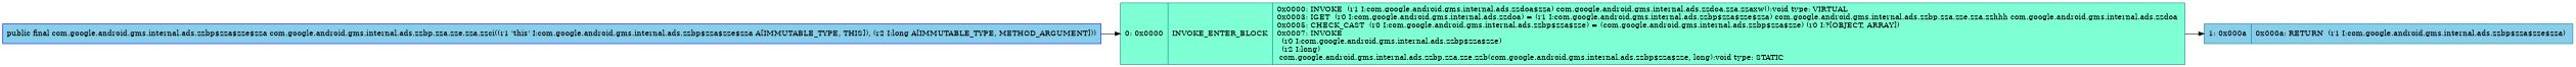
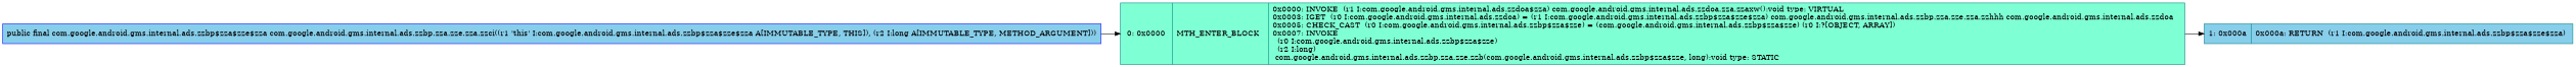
  digraph {
    rankdir=LR
    node [shape=record style=filled fillcolor=skyblue color=teal]
-   n1 [label="{0\:\ 0x0000|INVOKE_ENTER_BLOCK\l|0x0000: INVOKE  (r1 I:com.google.android.gms.internal.ads.zzdoa$zza) com.google.android.gms.internal.ads.zzdoa.zza.zzaxw():void type: VIRTUAL \l0x0003: IGET  (r0 I:com.google.android.gms.internal.ads.zzdoa) = (r1 I:com.google.android.gms.internal.ads.zzbp$zza$zze$zza) com.google.android.gms.internal.ads.zzbp.zza.zze.zza.zzhhh com.google.android.gms.internal.ads.zzdoa \l0x0005: CHECK_CAST  (r0 I:com.google.android.gms.internal.ads.zzbp$zza$zze) = (com.google.android.gms.internal.ads.zzbp$zza$zze) (r0 I:?[OBJECT, ARRAY]) \l0x0007: INVOKE  \l  (r0 I:com.google.android.gms.internal.ads.zzbp$zza$zze)\l  (r2 I:long)\l com.google.android.gms.internal.ads.zzbp.zza.zze.zzb(com.google.android.gms.internal.ads.zzbp$zza$zze, long):void type: STATIC \l}" fillcolor=aquamarine]
+   n1 [label="{0\:\ 0x0000|MTH_ENTER_BLOCK\l|0x0000: INVOKE  (r1 I:com.google.android.gms.internal.ads.zzdoa$zza) com.google.android.gms.internal.ads.zzdoa.zza.zzaxw():void type: VIRTUAL \l0x0003: IGET  (r0 I:com.google.android.gms.internal.ads.zzdoa) = (r1 I:com.google.android.gms.internal.ads.zzbp$zza$zze$zza) com.google.android.gms.internal.ads.zzbp.zza.zze.zza.zzhhh com.google.android.gms.internal.ads.zzdoa \l0x0005: CHECK_CAST  (r0 I:com.google.android.gms.internal.ads.zzbp$zza$zze) = (com.google.android.gms.internal.ads.zzbp$zza$zze) (r0 I:?[OBJECT, ARRAY]) \l0x0007: INVOKE  \l  (r0 I:com.google.android.gms.internal.ads.zzbp$zza$zze)\l  (r2 I:long)\l com.google.android.gms.internal.ads.zzbp.zza.zze.zzb(com.google.android.gms.internal.ads.zzbp$zza$zze, long):void type: STATIC \l}" fillcolor=aquamarine]
    n2 [label="{1\:\ 0x000a|0x000a: RETURN  (r1 I:com.google.android.gms.internal.ads.zzbp$zza$zze$zza) \l}"]
    n3 [label="{public final com.google.android.gms.internal.ads.zzbp$zza$zze$zza com.google.android.gms.internal.ads.zzbp.zza.zze.zza.zzci((r1 'this' I:com.google.android.gms.internal.ads.zzbp$zza$zze$zza A[IMMUTABLE_TYPE, THIS]), (r2 I:long A[IMMUTABLE_TYPE, METHOD_ARGUMENT])) }" color=blue]
    n1 -> n2
    n3 -> n1
  }
